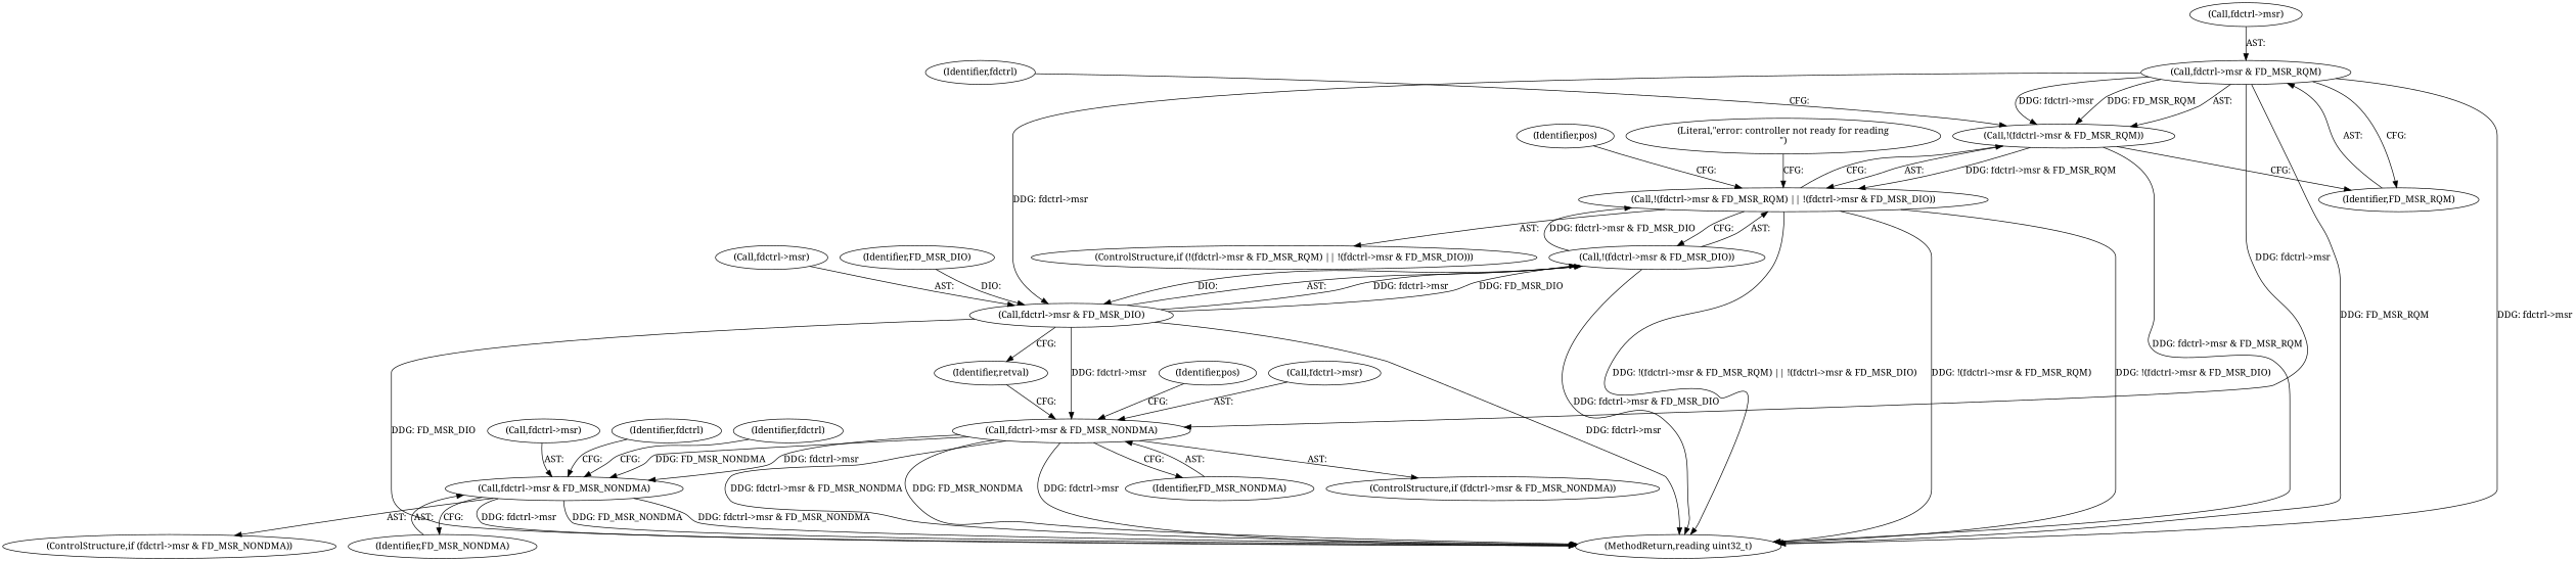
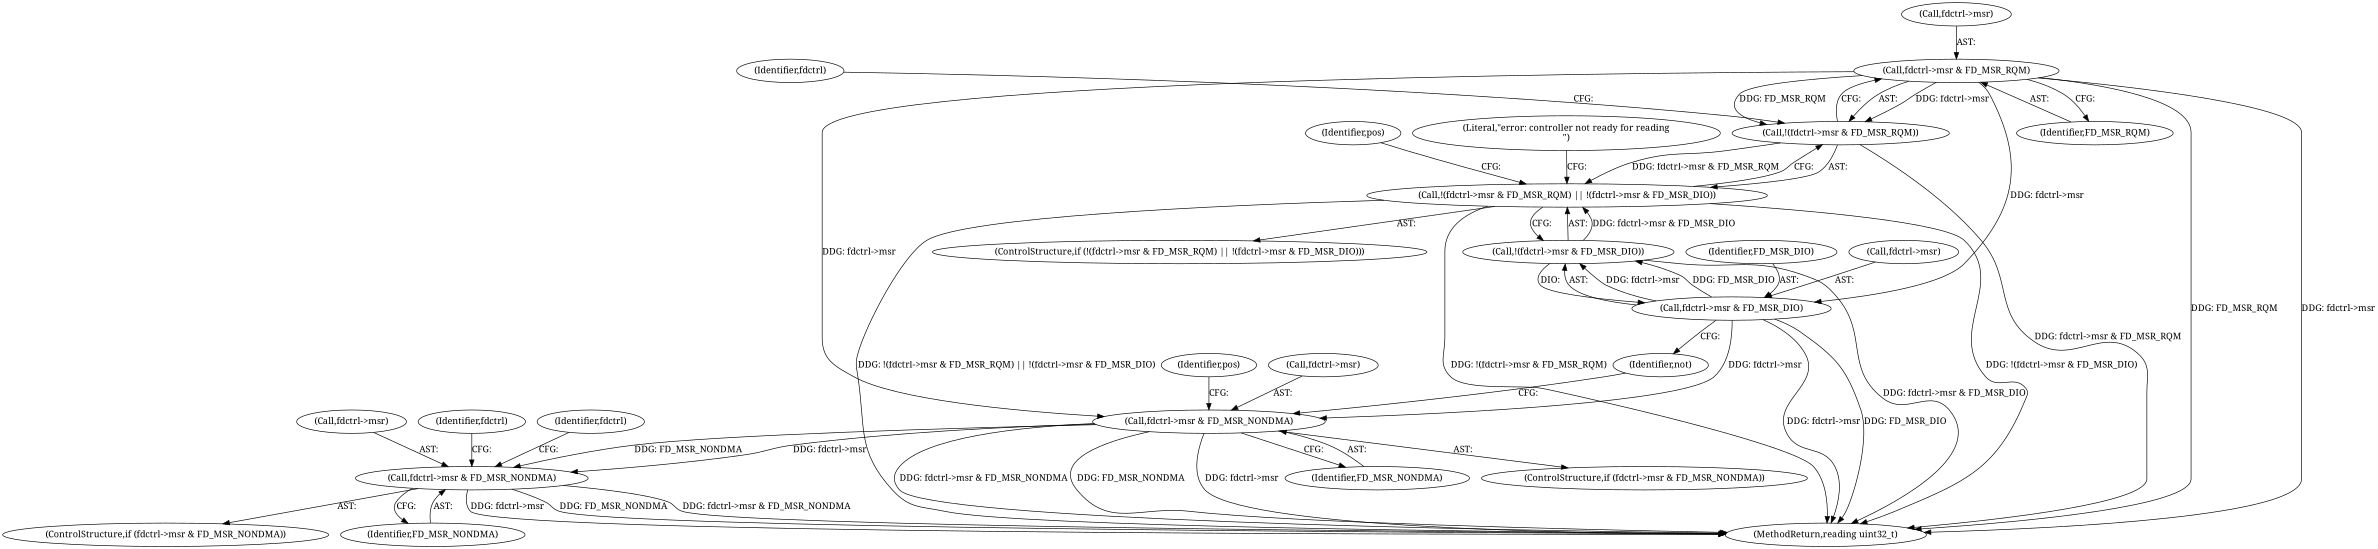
  digraph {
    fontname="Noto Serif"
    node [fontname="Noto Serif"]
    edge [fontname="Noto Serif"]
    n1 [label="(Call,fdctrl->msr & FD_MSR_RQM)"]
    n2 [label="(Call,!(fdctrl->msr & FD_MSR_RQM))"]
    n3 [label="(Call,fdctrl->msr & FD_MSR_DIO)"]
    n4 [label="(Call,fdctrl->msr & FD_MSR_NONDMA)"]
    n5 [label="(Identifier,FD_MSR_RQM)"]
    n6 [label="(MethodReturn,reading uint32_t)"]
    n7 [label="(Call,!(fdctrl->msr & FD_MSR_RQM) || !(fdctrl->msr & FD_MSR_DIO))"]
    n8 [label="(Call,!(fdctrl->msr & FD_MSR_DIO))"]
-   n9 [label="(Identifier,retval)"]
+   n9 [label="(Identifier,not)"]
    n10 [label="(Call,fdctrl->msr & FD_MSR_NONDMA)"]
    n11 [label="(Identifier,FD_MSR_NONDMA)"]
    n12 [label="(ControlStructure,if (fdctrl->msr & FD_MSR_NONDMA))"]
    n13 [label="(ControlStructure,if (!(fdctrl->msr & FD_MSR_RQM) || !(fdctrl->msr & FD_MSR_DIO)))"]
    n14 [label="(Identifier,FD_MSR_DIO)"]
    n15 [label="(Identifier,FD_MSR_NONDMA)"]
    n16 [label="(ControlStructure,if (fdctrl->msr & FD_MSR_NONDMA))"]
    n17 [label="(Call,fdctrl->msr)"]
    n18 [label="(Identifier,pos)"]
    n19 [label="(Identifier,pos)"]
    n20 [label="(Call,fdctrl->msr)"]
    n21 [label="(Identifier,fdctrl)"]
    n22 [label="(Call,fdctrl->msr)"]
    n23 [label="(Identifier,fdctrl)"]
    n24 [label="(Call,fdctrl->msr)"]
    n25 [label="(Identifier,fdctrl)"]
    n26 [label="(Literal,\"error: controller not ready for reading\n\")"]
    n1 -> n2 [label="AST: "]
    n1 -> n2 [label="DDG: fdctrl->msr"]
    n1 -> n2 [label="DDG: FD_MSR_RQM"]
    n1 -> n3 [label="DDG: fdctrl->msr"]
    n1 -> n4 [label="DDG: fdctrl->msr"]
    n1 -> n5 [label="CFG: "]
    n1 -> n6 [label="DDG: FD_MSR_RQM"]
    n1 -> n6 [label="DDG: fdctrl->msr"]
-   n2 -> n5 [label="CFG: "]
+   n2 -> n1 [label="CFG: "]
    n2 -> n6 [label="DDG: fdctrl->msr & FD_MSR_RQM"]
    n2 -> n7 [label="AST: "]
    n2 -> n7 [label="DDG: fdctrl->msr & FD_MSR_RQM"]
    n3 -> n4 [label="DDG: fdctrl->msr"]
    n3 -> n6 [label="DDG: fdctrl->msr"]
    n3 -> n6 [label="DDG: FD_MSR_DIO"]
    n3 -> n8 [label="AST: "]
    n3 -> n8 [label="DDG: fdctrl->msr"]
    n3 -> n8 [label="DDG: FD_MSR_DIO"]
    n3 -> n9 [label="CFG: "]
    n4 -> n6 [label="DDG: FD_MSR_NONDMA"]
    n4 -> n6 [label="DDG: fdctrl->msr"]
    n4 -> n6 [label="DDG: fdctrl->msr & FD_MSR_NONDMA"]
    n4 -> n10 [label="DDG: fdctrl->msr"]
    n4 -> n10 [label="DDG: FD_MSR_NONDMA"]
    n4 -> n11 [label="CFG: "]
    n4 -> n12 [label="AST: "]
    n5 -> n1 [label="AST: "]
    n7 -> n2 [label="CFG: "]
    n7 -> n6 [label="DDG: !(fdctrl->msr & FD_MSR_RQM) || !(fdctrl->msr & FD_MSR_DIO)"]
    n7 -> n6 [label="DDG: !(fdctrl->msr & FD_MSR_RQM)"]
    n7 -> n6 [label="DDG: !(fdctrl->msr & FD_MSR_DIO)"]
    n7 -> n8 [label="CFG: "]
    n7 -> n13 [label="AST: "]
    n8 -> n3 [label="DIO: "]
    n8 -> n6 [label="DDG: fdctrl->msr & FD_MSR_DIO"]
    n8 -> n7 [label="AST: "]
    n8 -> n7 [label="DDG: fdctrl->msr & FD_MSR_DIO"]
    n9 -> n4 [label="CFG: "]
    n10 -> n6 [label="DDG: fdctrl->msr"]
    n10 -> n6 [label="DDG: FD_MSR_NONDMA"]
    n10 -> n6 [label="DDG: fdctrl->msr & FD_MSR_NONDMA"]
    n10 -> n15 [label="CFG: "]
    n10 -> n16 [label="AST: "]
    n11 -> n4 [label="AST: "]
-   n14 -> n3 [label="DIO: "]
+   n14 -> n3 [label="AST: "]
    n15 -> n10 [label="AST: "]
    n17 -> n1 [label="AST: "]
    n18 -> n4 [label="CFG: "]
    n19 -> n7 [label="CFG: "]
    n20 -> n3 [label="AST: "]
    n21 -> n10 [label="CFG: "]
    n22 -> n4 [label="AST: "]
    n23 -> n10 [label="CFG: "]
    n24 -> n10 [label="AST: "]
    n25 -> n2 [label="CFG: "]
    n26 -> n7 [label="CFG: "]
  }
